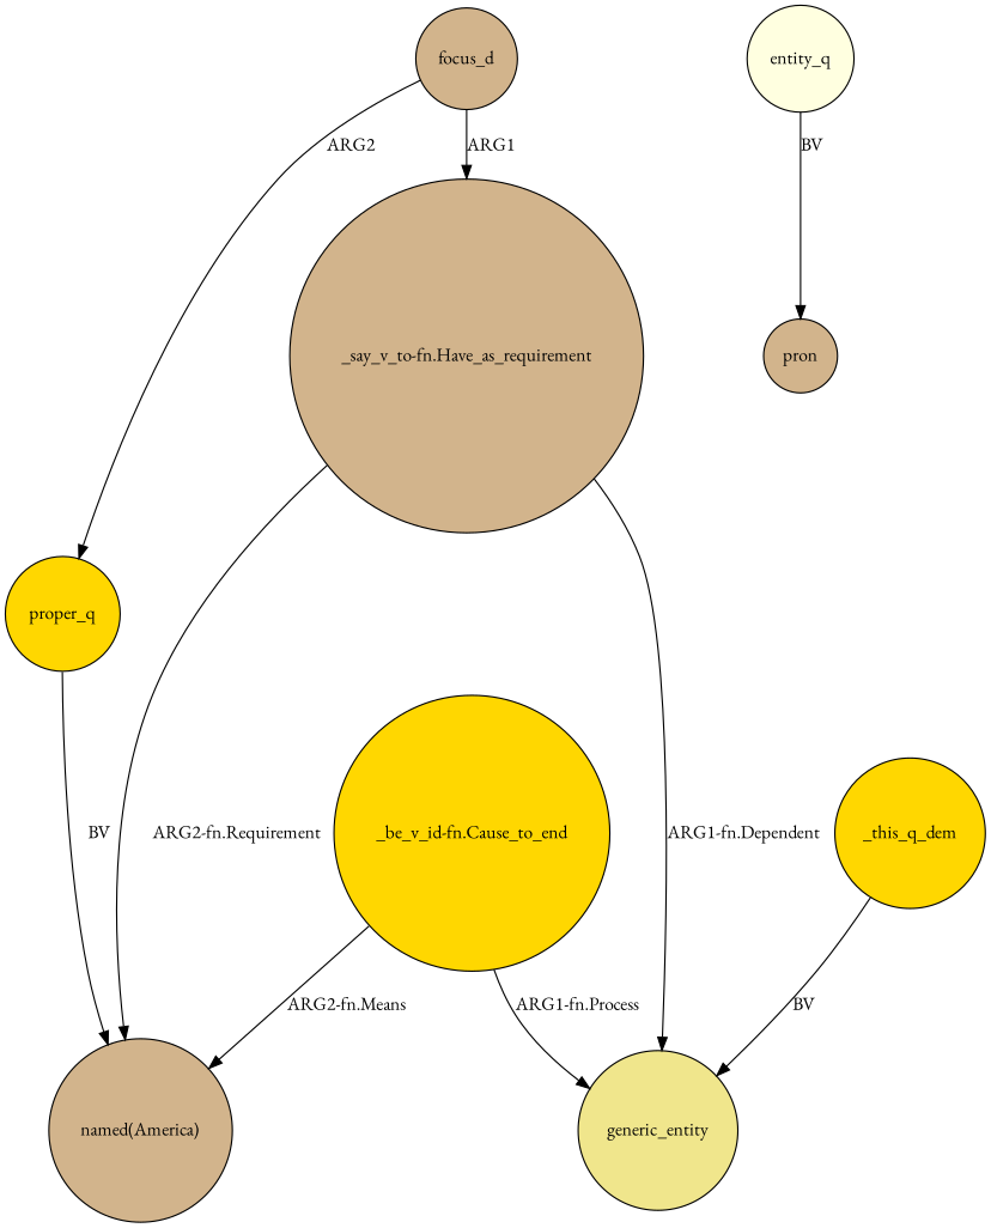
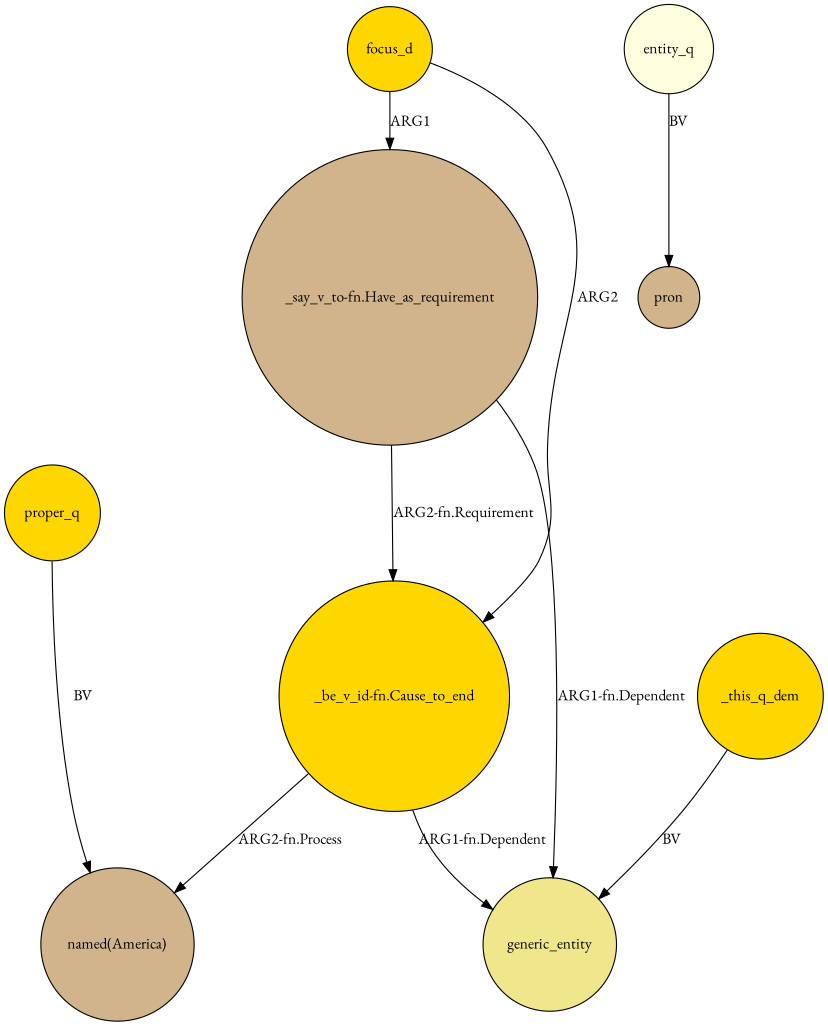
  digraph {
    fontname="EB Garamond"
    node [fillcolor=gold fontname="EB Garamond" shape=circle style=filled]
    edge [fontname="EB Garamond"]
    proper_q
    "named(America)" [fillcolor=tan]
    "_be_v_id-fn.Cause_to_end"
    generic_entity [fillcolor=khaki]
    "_say_v_to-fn.Have_as_requirement" [fillcolor=tan]
    pron [fillcolor=tan]
-   focus_d [fillcolor=tan]
+   focus_d
    n8 [fillcolor=lightyellow label=entity_q]
    _this_q_dem
    proper_q -> "named(America)" [label=BV]
-   "_be_v_id-fn.Cause_to_end" -> "named(America)" [label="ARG2-fn.Means"]
-   "_be_v_id-fn.Cause_to_end" -> generic_entity [label="ARG1-fn.Process"]
-   "_say_v_to-fn.Have_as_requirement" -> "named(America)" [label="ARG2-fn.Requirement"]
+   "_be_v_id-fn.Cause_to_end" -> "named(America)" [label="ARG2-fn.Process"]
+   "_be_v_id-fn.Cause_to_end" -> generic_entity [label="ARG1-fn.Dependent"]
+   "_say_v_to-fn.Have_as_requirement" -> "_be_v_id-fn.Cause_to_end" [label="ARG2-fn.Requirement"]
    "_say_v_to-fn.Have_as_requirement" -> generic_entity [label="ARG1-fn.Dependent"]
-   focus_d -> proper_q [label=ARG2]
+   focus_d -> "_be_v_id-fn.Cause_to_end" [label=ARG2]
    focus_d -> "_say_v_to-fn.Have_as_requirement" [label=ARG1]
    n8 -> pron [label=BV]
    _this_q_dem -> generic_entity [label=BV]
  }
